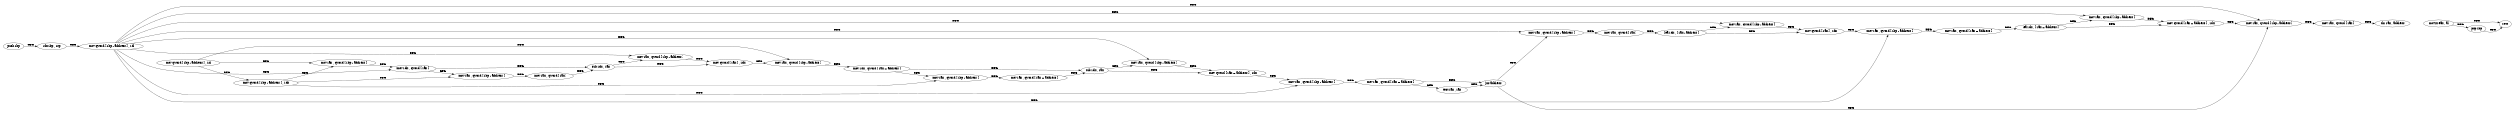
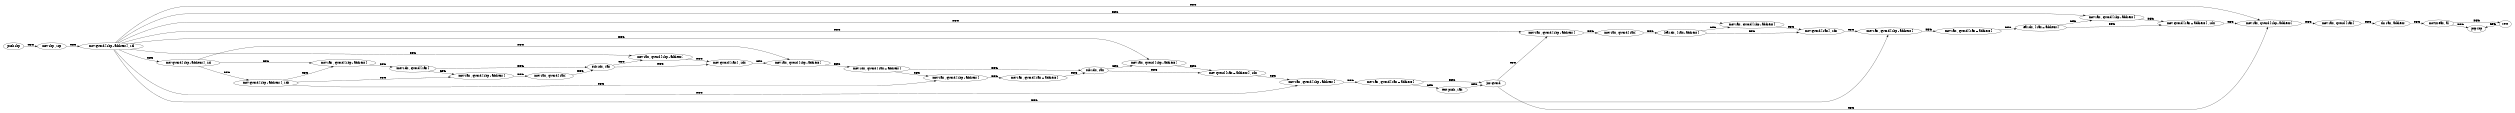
  digraph {
    rankdir=LR
    n1 [label="push rbp"]
-   n2 [label="rdx rbp , rsp"]
+   n2 [label="mov rbp , rsp"]
    n3 [label="mov qword [ rbp - address ] , rdi"]
    n4 [label="mov qword [ rbp - address ] , rsi"]
    n5 [label="mov rax , qword [ rbp - address ]"]
    n6 [label="mov rax , qword [ rbp - address ]"]
    n7 [label="mov rax , qword [ rbp - address ]"]
    n8 [label="mov rax , qword [ rbp - address ]"]
    n9 [label="mov rax , qword [ rbp - address ]"]
    n10 [label="mov rax , qword [ rbp - address ]"]
    n11 [label="mov rax , qword [ rbp - address ]"]
    n12 [label="mov rax , qword [ rbp - address ]"]
    n13 [label="mov qword [ rbp - address ] , rdx"]
    n14 [label="mov rax , qword [ rbp - address ]"]
    n15 [label="mov rax , qword [ rbp - address ]"]
    n16 [label="mov qword [ rax ] , rdx"]
    n17 [label="mov qword [ rax + address ] , rdx"]
    n18 [label="mov rax , qword [ rax + address ]"]
    n19 [label="mov rax , qword [ rax ]"]
    n20 [label="mov rax , qword [ rax ]"]
    n21 [label="mov qword [ rax ] , rdx"]
    n22 [label="mov rax , qword [ rax + address ]"]
    n23 [label="mov qword [ rax + address ] , rdx"]
    n24 [label="mov rax , qword [ rbp - address ]"]
    n25 [label="mov rax , qword [ rbp - address ]"]
    n26 [label="mov rdx , qword [ rax ]"]
    n27 [label="mov rdx , qword [ rax + address ]"]
    n28 [label="mov rax , qword [ rax ]"]
    n29 [label="mov rax , qword [ rax + address ]"]
    n30 [label="sub rdx , rax"]
    n31 [label="sub rdx , rax"]
-   n32 [label="test rax , rax"]
-   n33 [label="jns address"]
+   n32 [label="test push , rax"]
+   n33 [label="jns qword"]
    n34 [label="shr rax , address"]
    n35 [label="lea rdx , [ rax - address ]"]
    n36 [label="movzx eax , al"]
    n37 [label="pop rbp"]
    n38 [label=retn]
    n39 [label="lea rdx , [ rax + address ]"]
    n1 -> n2 [label=CFG]
    n2 -> n3 [label=CFG]
-   n3 -> n26 [label=CFG]
+   n3 -> n4 [label=CFG]
    n3 -> n5 [label=DFG]
    n3 -> n6 [label=DFG]
    n3 -> n7 [label=DFG]
    n3 -> n8 [label=DFG]
    n3 -> n9 [label=DFG]
    n3 -> n10 [label=DFG]
    n3 -> n11 [label=DFG]
    n3 -> n12 [label=DFG]
    n4 -> n13 [label=DFG]
    n4 -> n14 [label=DFG]
    n4 -> n15 [label=DFG]
    n5 -> n16 [label=DFG]
    n6 -> n17 [label=DFG]
    n7 -> n18 [label=DFG]
    n8 -> n19 [label=DFG]
    n9 -> n20 [label=DFG]
    n10 -> n21 [label=DFG]
    n11 -> n22 [label=DFG]
    n12 -> n23 [label=DFG]
    n13 -> n14 [label=CFG]
    n13 -> n24 [label=DFG]
    n13 -> n25 [label=DFG]
    n14 -> n26 [label=DFG]
    n15 -> n27 [label=DFG]
    n16 -> n15 [label=CFG]
    n17 -> n7 [label=CFG]
    n18 -> n32 [label=CFG]
    n18 -> n33 [label=DFG]
    n19 -> n34 [label=DFG]
    n20 -> n35 [label=DFG]
    n21 -> n11 [label=CFG]
    n22 -> n39 [label=DFG]
    n23 -> n8 [label=CFG]
    n24 -> n28 [label=DFG]
    n25 -> n29 [label=DFG]
    n26 -> n24 [label=CFG]
    n26 -> n30 [label=DFG]
    n27 -> n25 [label=CFG]
    n27 -> n31 [label=DFG]
    n28 -> n30 [label=DFG]
    n29 -> n31 [label=DFG]
    n30 -> n5 [label=CFG]
    n30 -> n16 [label=DFG]
    n31 -> n6 [label=CFG]
    n31 -> n17 [label=DFG]
    n32 -> n33 [label=CFG]
    n33 -> n8 [label=CFG]
    n33 -> n9 [label=CFG]
+   n34 -> n36 [label=DFG]
    n35 -> n10 [label=CFG]
    n35 -> n21 [label=DFG]
    n36 -> n37 [label=DFG]
-   n36 -> n38 [label=CFG]
-   n37 -> n38 [label=CFG]
+   n36 -> n38 [label=DFG]
+   n38 -> n37 [label=CFG]
    n39 -> n12 [label=CFG]
    n39 -> n23 [label=DFG]
  }
